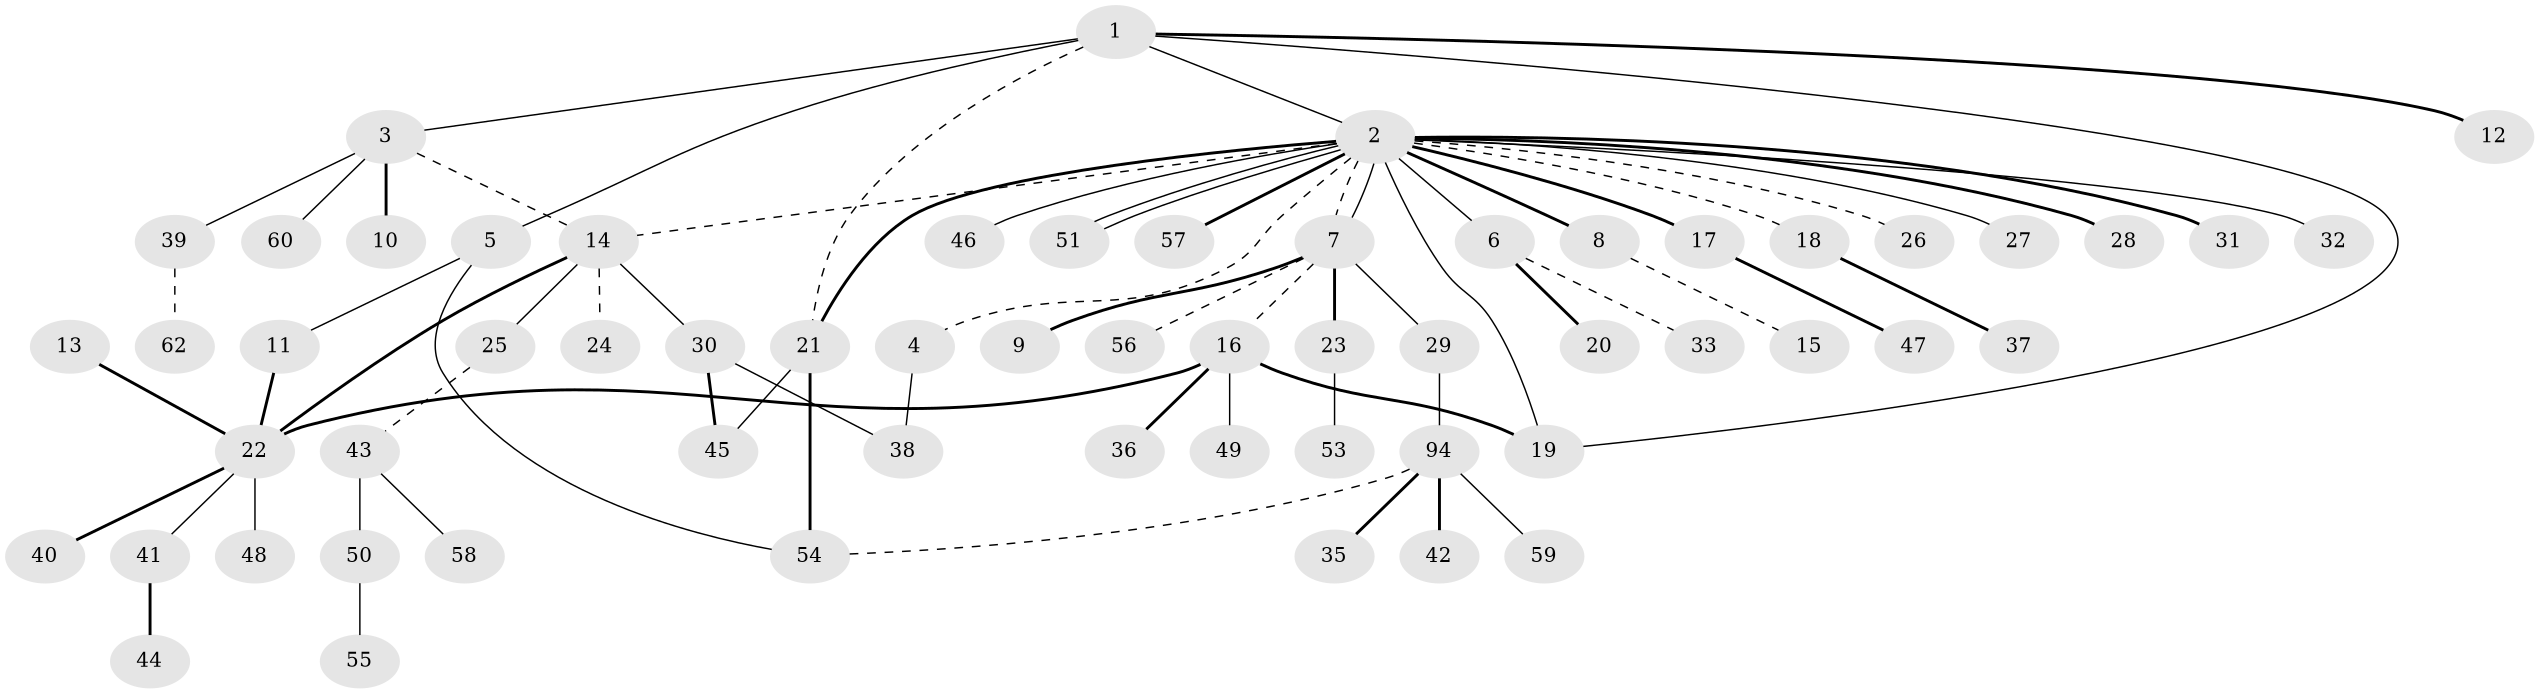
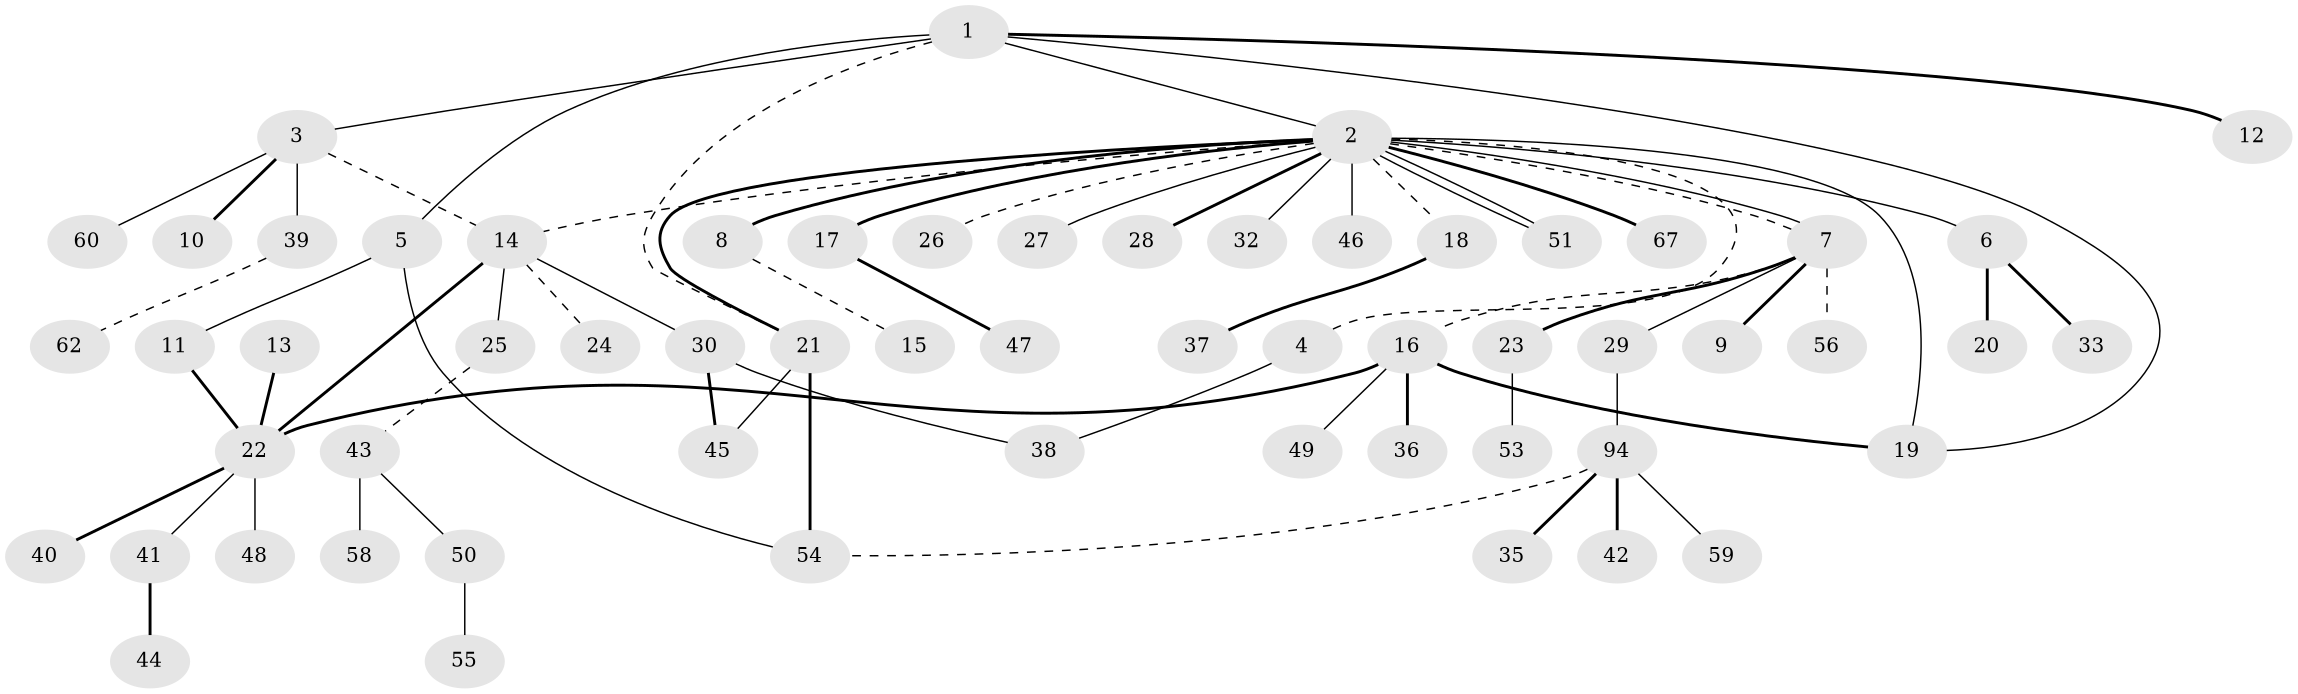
  graph {
    node [color=gray90 style=filled]
    edge [style=solid]
    1
    2
    3
    5
    12
    19
    21
    4
    6
    7
    8
    14
    17
    18
    26
    27
    28
-   31
    32
    46
    51
-   57
+   57 [label=67]
    10
    39
    60
    11
    54
    45
    38
    20
    33
    9
    16
    23
    29
    56
    15
    22
    24
    25
    30
    47
    37
    n44 [label=62]
    13
    36
    49
    53
    n49 [label=94]
    40
    41
    48
    43
    44
    50
    58
    35
    42
    59
    55
    1 -- 2
    1 -- 3
    1 -- 5
    1 -- 12 [style=bold]
    1 -- 19
    1 -- 21 [style=dashed]
    2 -- 19
    2 -- 21 [style=bold]
    2 -- 4 [style=dashed]
    2 -- 6
    2 -- 7 [style=dashed]
    2 -- 7
    2 -- 8 [style=bold]
    2 -- 14 [style=dashed]
    2 -- 17 [style=bold]
    2 -- 18 [style=dashed]
    2 -- 26 [style=dashed]
    2 -- 27
    2 -- 28 [style=bold]
-   2 -- 31 [style=bold]
    2 -- 32
    2 -- 46
    2 -- 51
    2 -- 51
    2 -- 57 [style=bold]
    3 -- 14 [style=dashed]
    3 -- 10 [style=bold]
    3 -- 39
    3 -- 60
    5 -- 11
    5 -- 54
    21 -- 54 [style=bold]
    21 -- 45
    4 -- 38
    6 -- 20 [style=bold]
-   6 -- 33 [style=dashed]
+   6 -- 33 [style=bold]
    7 -- 9 [style=bold]
    7 -- 16 [style=dashed]
    7 -- 23 [style=bold]
    7 -- 29
    7 -- 56 [style=dashed]
    8 -- 15 [style=dashed]
    14 -- 22 [style=bold]
    14 -- 24 [style=dashed]
    14 -- 25
    14 -- 30
    17 -- 47 [style=bold]
    18 -- 37 [style=bold]
    39 -- n44 [style=dashed]
    11 -- 22 [style=bold]
    16 -- 19 [style=bold]
    16 -- 22 [style=bold]
    16 -- 36 [style=bold]
    16 -- 49
    23 -- 53
    29 -- n49
    22 -- 40 [style=bold]
    22 -- 41
    22 -- 48
    25 -- 43 [style=dashed]
    30 -- 45 [style=bold]
    30 -- 38
    13 -- 22 [style=bold]
    n49 -- 54 [style=dashed]
    n49 -- 35 [style=bold]
    n49 -- 42 [style=bold]
    n49 -- 59
    41 -- 44 [style=bold]
    43 -- 50
    43 -- 58
    50 -- 55
  }
